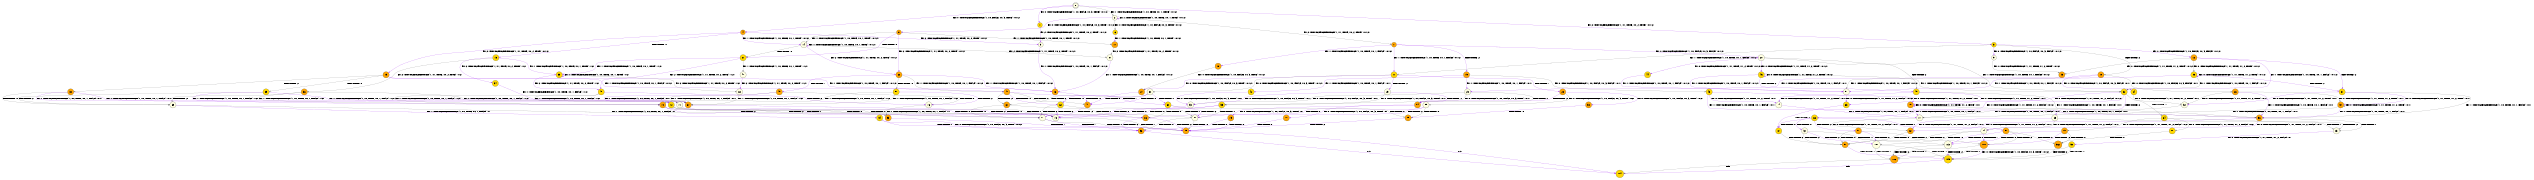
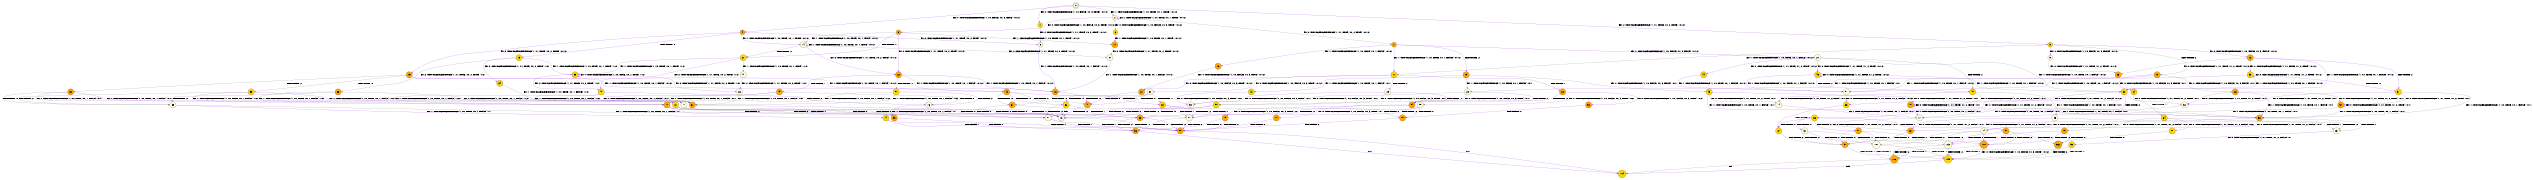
  digraph {
    fontname="DejaVu Serif"
    node [fillcolor=orange fontname="DejaVu Serif" shape=circle style=filled]
    edge [color=purple fontname="DejaVu Serif"]
    0 [fillcolor=lightyellow peripheries=2]
    1 [fillcolor=gold]
    2 [fillcolor=lightyellow]
    3 [fillcolor=gold]
    4
    5 [fillcolor=lightyellow]
    6 [fillcolor=gold]
    7
    8
    9 [fillcolor=lightyellow]
    10
    11 [fillcolor=gold]
    12
    13 [fillcolor=gold]
    14 [fillcolor=lightyellow]
    15
    16
    17
    18
    19
    20 [fillcolor=lightyellow]
    21 [fillcolor=gold]
    22
    23
    24 [fillcolor=gold]
    25 [fillcolor=lightyellow]
    26
    27
    28
    29 [fillcolor=lightyellow]
    30 [fillcolor=lightyellow]
    31 [fillcolor=gold]
    32 [fillcolor=gold]
    33 [fillcolor=gold]
    34 [fillcolor=gold]
    35 [fillcolor=gold]
    36
    37 [fillcolor=lightyellow]
    38
    39 [fillcolor=gold]
    40
    41
    42 [fillcolor=gold]
    43 [fillcolor=gold]
    44 [fillcolor=gold]
    45 [fillcolor=gold]
    46 [fillcolor=gold]
    47 [fillcolor=lightyellow]
    48 [fillcolor=gold]
    49
    50 [fillcolor=gold]
    51 [fillcolor=lightyellow]
    52 [fillcolor=lightyellow]
    53 [fillcolor=lightyellow]
    54
    55 [fillcolor=gold]
    56
    57
    58
    59 [fillcolor=lightyellow]
    60 [fillcolor=gold]
    61
    62 [fillcolor=gold]
    63 [fillcolor=gold]
    64 [fillcolor=gold]
    65 [fillcolor=lightyellow]
    66 [fillcolor=gold]
    67
    68 [fillcolor=lightyellow]
    69 [fillcolor=lightyellow]
    70
    71 [fillcolor=lightyellow]
    72 [fillcolor=gold]
    73 [fillcolor=lightyellow]
    74 [fillcolor=lightyellow]
    75
    76 [fillcolor=lightyellow]
    77 [fillcolor=lightyellow]
    78
    79
    80 [fillcolor=lightyellow]
    81 [fillcolor=lightyellow]
    82
    83 [fillcolor=lightyellow]
    84 [fillcolor=lightyellow]
    85
    86
    87 [fillcolor=gold]
    88 [fillcolor=gold]
    89
    90
    91
    92 [fillcolor=lightyellow]
    93
    94 [fillcolor=gold]
    95
    96
    97
    99 [fillcolor=gold]
    100
    101 [fillcolor=lightyellow]
    n102 [label=502]
    103 [fillcolor=lightyellow]
    104 [fillcolor=gold]
    105 [fillcolor=gold]
    106
    0 -> 1 [label="EX !0 !ATOMIC_EXCH_BRANCH (1, +0, FALSE, +0, 3, TRUE) !:0:1:2:"]
    0 -> 2 [color=gray40 label="EX !1 !ATOMIC_EXCH_BRANCH (1, +0, TRUE, +0, 1, TRUE) !:0:1:2:"]
    0 -> 3 [label="EX !2 !ATOMIC_EXCH_BRANCH (1, +1, TRUE, +0, 2, TRUE) !:0:1:2:"]
    0 -> 4 [label="EX !0 !ATOMIC_EXCH_BRANCH (1, +0, FALSE, +0, 3, TRUE) !:0:1:2:"]
    1 -> 5 [label="EX !2 !ATOMIC_EXCH_BRANCH (1, +1, TRUE, +0, 2, TRUE) !:0:1:2:"]
    2 -> 2 [label="EX !1 !ATOMIC_EXCH_BRANCH (1, +0, TRUE, +0, 1, TRUE) !:0:1:2:"]
    2 -> 6 [color=gray40 label="EX !0 !ATOMIC_EXCH_BRANCH (1, +0, FALSE, +0, 3, TRUE) !:0:1:2:"]
    2 -> 7 [color=gray40 label="EX !2 !ATOMIC_EXCH_BRANCH (1, +1, TRUE, +0, 2, TRUE) !:0:1:2:"]
    2 -> 8 [label="EX !0 !ATOMIC_EXCH_BRANCH (1, +0, FALSE, +0, 3, TRUE) !:0:1:2:"]
    3 -> 9 [label="EX !0 !ATOMIC_EXCH_BRANCH (1, +0, FALSE, +0, 3, FALSE) !:0:1:2:"]
    3 -> 10 [color=gray40 label="TERMINATE !2"]
    3 -> 11 [color=gray40 label="EX !1 !ATOMIC_EXCH_BRANCH (1, +0, TRUE, +0, 1, FALSE) !:0:1:2:"]
    3 -> 12 [label="EX !0 !ATOMIC_EXCH_BRANCH (1, +0, FALSE, +0, 3, FALSE) !:0:1:2:"]
    4 -> 5 [label="EX !2 !ATOMIC_EXCH_BRANCH (1, +1, TRUE, +0, 2, TRUE) !:0:1:2:"]
    4 -> 13 [label="TERMINATE !0"]
    4 -> 14 [label="EX !1 !ATOMIC_EXCH_BRANCH (1, +0, TRUE, +0, 1, TRUE) !:0:1:2:"]
    4 -> 15 [label="EX !2 !ATOMIC_EXCH_BRANCH (1, +1, TRUE, +0, 2, TRUE) !:0:1:2:"]
    5 -> 16 [label="EX !1 !ATOMIC_EXCH_BRANCH (1, +0, TRUE, +0, 1, FALSE) !:0:1:2:"]
    6 -> 17 [label="EX !1 !ATOMIC_EXCH_BRANCH (1, +0, TRUE, +0, 1, TRUE) !:0:1:2:"]
    7 -> 11 [label="EX !1 !ATOMIC_EXCH_BRANCH (1, +0, TRUE, +0, 1, FALSE) !:0:1:2:"]
    7 -> 18 [label="EX !1 !ATOMIC_EXCH_BRANCH (1, +0, TRUE, +0, 1, FALSE) !:0:1:2:"]
    7 -> 19 [label="TERMINATE !2"]
    7 -> 20 [label="EX !0 !ATOMIC_EXCH_BRANCH (1, +0, FALSE, +0, 3, FALSE) !:0:1:2:"]
    8 -> 14 [color=gray40 label="EX !1 !ATOMIC_EXCH_BRANCH (1, +0, TRUE, +0, 1, TRUE) !:0:1:2:"]
    8 -> 17 [color=gray40 label="EX !1 !ATOMIC_EXCH_BRANCH (1, +0, TRUE, +0, 1, TRUE) !:0:1:2:"]
    8 -> 21 [label="TERMINATE !0"]
    8 -> 22 [label="EX !2 !ATOMIC_EXCH_BRANCH (1, +1, TRUE, +0, 2, TRUE) !:0:1:2:"]
    9 -> 23 [color=gray40 label="EX !0 !ATOMIC_EXCH_BRANCH (1, +1, TRUE, +1, 2, TRUE) !:0:1:2:"]
    10 -> 24 [label="EX !0 !ATOMIC_EXCH_BRANCH (1, +0, FALSE, +0, 3, FALSE) !:0:1:"]
    10 -> 25 [label="EX !1 !ATOMIC_EXCH_BRANCH (1, +0, TRUE, +0, 1, FALSE) !:0:1:"]
    10 -> 26 [color=gray40 label="EX !0 !ATOMIC_EXCH_BRANCH (1, +0, FALSE, +0, 3, FALSE) !:0:1:"]
    11 -> 27 [label="EX !0 !ATOMIC_EXCH_BRANCH (1, +0, FALSE, +0, 3, TRUE) !:0:1:2:"]
    11 -> 28 [label="TERMINATE !1"]
    11 -> 29 [label="TERMINATE !2"]
    11 -> 30 [color=gray40 label="EX !0 !ATOMIC_EXCH_BRANCH (1, +0, FALSE, +0, 3, TRUE) !:0:1:2:"]
    12 -> 23 [color=gray40 label="EX !0 !ATOMIC_EXCH_BRANCH (1, +1, TRUE, +1, 2, TRUE) !:0:1:2:"]
    12 -> 31 [label="TERMINATE !2"]
    12 -> 32 [label="EX !1 !ATOMIC_EXCH_BRANCH (1, +0, TRUE, +0, 1, FALSE) !:0:1:2:"]
    12 -> 33 [color=gray40 label="EX !0 !ATOMIC_EXCH_BRANCH (1, +1, TRUE, +1, 2, TRUE) !:0:1:2:"]
    13 -> 34 [label="EX !2 !ATOMIC_EXCH_BRANCH (1, +1, TRUE, +0, 2, TRUE) !:1:2:"]
    13 -> 35 [label="EX !1 !ATOMIC_EXCH_BRANCH (1, +0, TRUE, +0, 1, TRUE) !:1:2:"]
    13 -> 36 [color=gray40 label="EX !2 !ATOMIC_EXCH_BRANCH (1, +1, TRUE, +0, 2, TRUE) !:1:2:"]
    14 -> 14 [label="EX !1 !ATOMIC_EXCH_BRANCH (1, +0, TRUE, +0, 1, TRUE) !:0:1:2:"]
    14 -> 21 [color=gray40 label="TERMINATE !0"]
    14 -> 22 [label="EX !2 !ATOMIC_EXCH_BRANCH (1, +1, TRUE, +0, 2, TRUE) !:0:1:2:"]
    14 -> 37 [color=gray40 label="EX !2 !ATOMIC_EXCH_BRANCH (1, +1, TRUE, +0, 2, TRUE) !:0:1:2:"]
    15 -> 16 [label="EX !1 !ATOMIC_EXCH_BRANCH (1, +0, TRUE, +0, 1, FALSE) !:0:1:2:"]
    15 -> 38 [color=gray40 label="TERMINATE !2"]
    15 -> 39 [color=gray40 label="TERMINATE !0"]
    15 -> 40 [label="EX !1 !ATOMIC_EXCH_BRANCH (1, +0, TRUE, +0, 1, FALSE) !:0:1:2:"]
    16 -> 41 [label="TERMINATE !0"]
    17 -> 37 [color=gray40 label="EX !2 !ATOMIC_EXCH_BRANCH (1, +1, TRUE, +0, 2, TRUE) !:0:1:2:"]
    18 -> 27 [color=gray40 label="EX !0 !ATOMIC_EXCH_BRANCH (1, +0, FALSE, +0, 3, TRUE) !:0:1:2:"]
    19 -> 25 [label="EX !1 !ATOMIC_EXCH_BRANCH (1, +0, TRUE, +0, 1, FALSE) !:0:1:"]
    19 -> 42 [label="EX !1 !ATOMIC_EXCH_BRANCH (1, +0, TRUE, +0, 1, FALSE) !:0:1:"]
    19 -> 43 [color=gray40 label="EX !0 !ATOMIC_EXCH_BRANCH (1, +0, FALSE, +0, 3, FALSE) !:0:1:"]
    20 -> 32 [color=gray40 label="EX !1 !ATOMIC_EXCH_BRANCH (1, +0, TRUE, +0, 1, FALSE) !:0:1:2:"]
    20 -> 44 [label="EX !0 !ATOMIC_EXCH_BRANCH (1, +1, TRUE, +1, 2, TRUE) !:0:1:2:"]
    20 -> 45 [color=gray40 label="TERMINATE !2"]
    20 -> 46 [label="EX !0 !ATOMIC_EXCH_BRANCH (1, +1, TRUE, +1, 2, TRUE) !:0:1:2:"]
    21 -> 35 [label="EX !1 !ATOMIC_EXCH_BRANCH (1, +0, TRUE, +0, 1, TRUE) !:1:2:"]
    21 -> 47 [color=gray40 label="EX !1 !ATOMIC_EXCH_BRANCH (1, +0, TRUE, +0, 1, TRUE) !:1:2:"]
    21 -> 48 [label="EX !2 !ATOMIC_EXCH_BRANCH (1, +1, TRUE, +0, 2, TRUE) !:1:2:"]
    22 -> 16 [label="EX !1 !ATOMIC_EXCH_BRANCH (1, +0, TRUE, +0, 1, FALSE) !:0:1:2:"]
    22 -> 40 [color=gray40 label="EX !1 !ATOMIC_EXCH_BRANCH (1, +0, TRUE, +0, 1, FALSE) !:0:1:2:"]
    22 -> 49 [label="TERMINATE !1"]
    22 -> 50 [color=gray40 label="TERMINATE !0"]
    23 -> 51 [color=gray40 label="EX !1 !ATOMIC_EXCH_BRANCH (1, +0, TRUE, +0, 1, FALSE) !:0:1:2:"]
    24 -> 52 [color=gray40 label="EX !0 !ATOMIC_EXCH_BRANCH (1, +1, TRUE, +1, 2, TRUE) !:0:1:"]
    25 -> 53 [color=gray40 label="EX !0 !ATOMIC_EXCH_BRANCH (1, +0, FALSE, +0, 3, TRUE) !:0:1:"]
    25 -> 54 [color=gray40 label="TERMINATE !1"]
    25 -> 55 [color=gray40 label="EX !0 !ATOMIC_EXCH_BRANCH (1, +0, FALSE, +0, 3, TRUE) !:0:1:"]
    26 -> 52 [color=gray40 label="EX !0 !ATOMIC_EXCH_BRANCH (1, +1, TRUE, +1, 2, TRUE) !:0:1:"]
    26 -> 56 [label="EX !1 !ATOMIC_EXCH_BRANCH (1, +0, TRUE, +0, 1, FALSE) !:0:1:"]
    26 -> 57 [color=gray40 label="EX !0 !ATOMIC_EXCH_BRANCH (1, +1, TRUE, +1, 2, TRUE) !:0:1:"]
    27 -> 41 [label="TERMINATE !0"]
    28 -> 54 [label="TERMINATE !2"]
    28 -> 58 [label="EX !0 !ATOMIC_EXCH_BRANCH (1, +0, FALSE, +0, 3, TRUE) !:0:2:"]
    28 -> 59 [color=gray40 label="EX !0 !ATOMIC_EXCH_BRANCH (1, +0, FALSE, +0, 3, TRUE) !:0:2:"]
    29 -> 53 [label="EX !0 !ATOMIC_EXCH_BRANCH (1, +0, FALSE, +0, 3, TRUE) !:0:1:"]
    29 -> 54 [label="TERMINATE !1"]
    29 -> 55 [color=gray40 label="EX !0 !ATOMIC_EXCH_BRANCH (1, +0, FALSE, +0, 3, TRUE) !:0:1:"]
    30 -> 41 [label="TERMINATE !0"]
    30 -> 60 [label="TERMINATE !1"]
    30 -> 61 [color=gray40 label="TERMINATE !2"]
    30 -> 62 [label="TERMINATE !0"]
    31 -> 52 [label="EX !0 !ATOMIC_EXCH_BRANCH (1, +1, TRUE, +1, 2, TRUE) !:0:1:"]
    31 -> 56 [color=gray40 label="EX !1 !ATOMIC_EXCH_BRANCH (1, +0, TRUE, +0, 1, FALSE) !:0:1:"]
    31 -> 57 [label="EX !0 !ATOMIC_EXCH_BRANCH (1, +1, TRUE, +1, 2, TRUE) !:0:1:"]
    32 -> 63 [label="EX !0 !ATOMIC_EXCH_BRANCH (1, +1, TRUE, +1, 2, FALSE) !:0:1:2:"]
    32 -> 64 [color=gray40 label="TERMINATE !1"]
    32 -> 65 [label="TERMINATE !2"]
    32 -> 66 [label="EX !0 !ATOMIC_EXCH_BRANCH (1, +1, TRUE, +1, 2, FALSE) !:0:1:2:"]
    33 -> 31 [label="TERMINATE !2"]
    33 -> 32 [color=gray40 label="EX !1 !ATOMIC_EXCH_BRANCH (1, +0, TRUE, +0, 1, FALSE) !:0:1:2:"]
    33 -> 33 [label="EX !0 !ATOMIC_EXCH_BRANCH (1, +1, TRUE, +1, 2, TRUE) !:0:1:2:"]
    33 -> 51 [label="EX !1 !ATOMIC_EXCH_BRANCH (1, +0, TRUE, +0, 1, FALSE) !:0:1:2:"]
    34 -> 67 [label="EX !1 !ATOMIC_EXCH_BRANCH (1, +0, TRUE, +0, 1, FALSE) !:1:2:"]
    35 -> 35 [label="EX !1 !ATOMIC_EXCH_BRANCH (1, +0, TRUE, +0, 1, TRUE) !:1:2:"]
    35 -> 48 [label="EX !2 !ATOMIC_EXCH_BRANCH (1, +1, TRUE, +0, 2, TRUE) !:1:2:"]
    35 -> 68 [color=gray40 label="EX !2 !ATOMIC_EXCH_BRANCH (1, +1, TRUE, +0, 2, TRUE) !:1:2:"]
    36 -> 67 [color=gray40 label="EX !1 !ATOMIC_EXCH_BRANCH (1, +0, TRUE, +0, 1, FALSE) !:1:2:"]
    36 -> 69 [color=gray40 label="TERMINATE !2"]
    36 -> 70 [color=gray40 label="EX !1 !ATOMIC_EXCH_BRANCH (1, +0, TRUE, +0, 1, FALSE) !:1:2:"]
    37 -> 16 [label="EX !1 !ATOMIC_EXCH_BRANCH (1, +0, TRUE, +0, 1, FALSE) !:0:1:2:"]
    38 -> 69 [color=gray40 label="TERMINATE !0"]
    38 -> 71 [label="EX !1 !ATOMIC_EXCH_BRANCH (1, +0, TRUE, +0, 1, FALSE) !:0:1:"]
    38 -> 72 [label="EX !1 !ATOMIC_EXCH_BRANCH (1, +0, TRUE, +0, 1, FALSE) !:0:1:"]
    39 -> 67 [label="EX !1 !ATOMIC_EXCH_BRANCH (1, +0, TRUE, +0, 1, FALSE) !:1:2:"]
    39 -> 69 [color=gray40 label="TERMINATE !2"]
    39 -> 70 [label="EX !1 !ATOMIC_EXCH_BRANCH (1, +0, TRUE, +0, 1, FALSE) !:1:2:"]
    40 -> 41 [color=gray40 label="TERMINATE !0"]
    40 -> 60 [label="TERMINATE !1"]
    40 -> 61 [color=gray40 label="TERMINATE !2"]
    40 -> 62 [label="TERMINATE !0"]
    41 -> 73 [label="TERMINATE !2"]
    42 -> 53 [label="EX !0 !ATOMIC_EXCH_BRANCH (1, +0, FALSE, +0, 3, TRUE) !:0:1:"]
    43 -> 56 [label="EX !1 !ATOMIC_EXCH_BRANCH (1, +0, TRUE, +0, 1, FALSE) !:0:1:"]
    43 -> 74 [label="EX !0 !ATOMIC_EXCH_BRANCH (1, +1, TRUE, +1, 2, TRUE) !:0:1:"]
    43 -> 75 [label="EX !0 !ATOMIC_EXCH_BRANCH (1, +1, TRUE, +1, 2, TRUE) !:0:1:"]
    44 -> 51 [label="EX !1 !ATOMIC_EXCH_BRANCH (1, +0, TRUE, +0, 1, FALSE) !:0:1:2:"]
    45 -> 56 [color=gray40 label="EX !1 !ATOMIC_EXCH_BRANCH (1, +0, TRUE, +0, 1, FALSE) !:0:1:"]
    45 -> 74 [label="EX !0 !ATOMIC_EXCH_BRANCH (1, +1, TRUE, +1, 2, TRUE) !:0:1:"]
    45 -> 75 [label="EX !0 !ATOMIC_EXCH_BRANCH (1, +1, TRUE, +1, 2, TRUE) !:0:1:"]
    46 -> 32 [color=gray40 label="EX !1 !ATOMIC_EXCH_BRANCH (1, +0, TRUE, +0, 1, FALSE) !:0:1:2:"]
    46 -> 45 [label="TERMINATE !2"]
    46 -> 46 [label="EX !0 !ATOMIC_EXCH_BRANCH (1, +1, TRUE, +1, 2, TRUE) !:0:1:2:"]
    46 -> 51 [label="EX !1 !ATOMIC_EXCH_BRANCH (1, +0, TRUE, +0, 1, FALSE) !:0:1:2:"]
    47 -> 68 [label="EX !2 !ATOMIC_EXCH_BRANCH (1, +1, TRUE, +0, 2, TRUE) !:1:2:"]
    48 -> 67 [color=gray40 label="EX !1 !ATOMIC_EXCH_BRANCH (1, +0, TRUE, +0, 1, FALSE) !:1:2:"]
    48 -> 70 [color=gray40 label="EX !1 !ATOMIC_EXCH_BRANCH (1, +0, TRUE, +0, 1, FALSE) !:1:2:"]
    48 -> 76 [label="TERMINATE !2"]
    49 -> 71 [color=gray40 label="EX !1 !ATOMIC_EXCH_BRANCH (1, +0, TRUE, +0, 1, FALSE) !:0:1:"]
    49 -> 72 [label="EX !1 !ATOMIC_EXCH_BRANCH (1, +0, TRUE, +0, 1, FALSE) !:0:1:"]
    49 -> 76 [color=gray40 label="TERMINATE !0"]
    50 -> 67 [color=gray40 label="EX !1 !ATOMIC_EXCH_BRANCH (1, +0, TRUE, +0, 1, FALSE) !:1:2:"]
    50 -> 70 [color=gray40 label="EX !1 !ATOMIC_EXCH_BRANCH (1, +0, TRUE, +0, 1, FALSE) !:1:2:"]
    50 -> 76 [label="TERMINATE !2"]
    51 -> 63 [label="EX !0 !ATOMIC_EXCH_BRANCH (1, +1, TRUE, +1, 2, FALSE) !:0:1:2:"]
    52 -> 77 [color=gray40 label="EX !1 !ATOMIC_EXCH_BRANCH (1, +0, TRUE, +0, 1, FALSE) !:0:1:"]
    53 -> 73 [label="TERMINATE !0"]
    54 -> 78 [label="EX !0 !ATOMIC_EXCH_BRANCH (1, +0, FALSE, +0, 3, TRUE) !:0:"]
    54 -> 79 [label="EX !0 !ATOMIC_EXCH_BRANCH (1, +0, FALSE, +0, 3, TRUE) !:0:"]
    55 -> 73 [label="TERMINATE !0"]
    55 -> 80 [color=gray40 label="TERMINATE !1"]
    55 -> 81 [label="TERMINATE !0"]
    56 -> 82 [label="EX !0 !ATOMIC_EXCH_BRANCH (1, +1, TRUE, +1, 2, FALSE) !:0:1:"]
    56 -> 83 [color=gray40 label="TERMINATE !1"]
    56 -> 84 [label="EX !0 !ATOMIC_EXCH_BRANCH (1, +1, TRUE, +1, 2, FALSE) !:0:1:"]
    57 -> 56 [label="EX !1 !ATOMIC_EXCH_BRANCH (1, +0, TRUE, +0, 1, FALSE) !:0:1:"]
    57 -> 57 [color=gray40 label="EX !0 !ATOMIC_EXCH_BRANCH (1, +1, TRUE, +1, 2, TRUE) !:0:1:"]
    57 -> 77 [color=gray40 label="EX !1 !ATOMIC_EXCH_BRANCH (1, +0, TRUE, +0, 1, FALSE) !:0:1:"]
    58 -> 85 [label="TERMINATE !0"]
    59 -> 80 [label="TERMINATE !2"]
    59 -> 85 [color=gray40 label="TERMINATE !0"]
    59 -> 86 [label="TERMINATE !0"]
    60 -> 80 [label="TERMINATE !2"]
    60 -> 85 [color=gray40 label="TERMINATE !0"]
    60 -> 86 [color=gray40 label="TERMINATE !0"]
    61 -> 73 [label="TERMINATE !0"]
    61 -> 80 [color=gray40 label="TERMINATE !1"]
    61 -> 81 [color=gray40 label="TERMINATE !0"]
-   62 -> 73 [label="TERMINATE !2"]
+   62 -> 73 [label=exit]
    62 -> 81 [color=gray40 label="TERMINATE !2"]
    62 -> 86 [color=gray40 label="TERMINATE !1"]
    63 -> 87 [label="TERMINATE !0"]
    64 -> 83 [color=gray40 label="TERMINATE !2"]
    64 -> 88 [color=gray40 label="EX !0 !ATOMIC_EXCH_BRANCH (1, +1, TRUE, +1, 2, FALSE) !:0:2:"]
    64 -> 89 [color=gray40 label="EX !0 !ATOMIC_EXCH_BRANCH (1, +1, TRUE, +1, 2, FALSE) !:0:2:"]
    65 -> 82 [label="EX !0 !ATOMIC_EXCH_BRANCH (1, +1, TRUE, +1, 2, FALSE) !:0:1:"]
    65 -> 83 [color=gray40 label="TERMINATE !1"]
    65 -> 84 [color=gray40 label="EX !0 !ATOMIC_EXCH_BRANCH (1, +1, TRUE, +1, 2, FALSE) !:0:1:"]
    66 -> 87 [label="TERMINATE !0"]
    66 -> 90 [label="TERMINATE !1"]
    66 -> 91 [label="TERMINATE !2"]
    66 -> 92 [label="TERMINATE !0"]
    67 -> 73 [label="TERMINATE !2"]
    68 -> 67 [color=gray40 label="EX !1 !ATOMIC_EXCH_BRANCH (1, +0, TRUE, +0, 1, FALSE) !:1:2:"]
    69 -> 93 [color=gray40 label="EX !1 !ATOMIC_EXCH_BRANCH (1, +0, TRUE, +0, 1, FALSE) !:1:"]
    69 -> 94 [label="EX !1 !ATOMIC_EXCH_BRANCH (1, +0, TRUE, +0, 1, FALSE) !:1:"]
    70 -> 73 [color=gray40 label="TERMINATE !2"]
    70 -> 81 [label="TERMINATE !2"]
    70 -> 86 [label="TERMINATE !1"]
    71 -> 73 [label="TERMINATE !0"]
    72 -> 73 [color=gray40 label="TERMINATE !0"]
    72 -> 80 [color=gray40 label="TERMINATE !1"]
    72 -> 81 [color=gray40 label="TERMINATE !0"]
    73 -> 95 [color=gray40 label="TERMINATE !1"]
    74 -> 77 [label="EX !1 !ATOMIC_EXCH_BRANCH (1, +0, TRUE, +0, 1, FALSE) !:0:1:"]
    75 -> 56 [color=gray40 label="EX !1 !ATOMIC_EXCH_BRANCH (1, +0, TRUE, +0, 1, FALSE) !:0:1:"]
    75 -> 75 [label="EX !0 !ATOMIC_EXCH_BRANCH (1, +1, TRUE, +1, 2, TRUE) !:0:1:"]
    75 -> 77 [label="EX !1 !ATOMIC_EXCH_BRANCH (1, +0, TRUE, +0, 1, FALSE) !:0:1:"]
    76 -> 93 [color=gray40 label="EX !1 !ATOMIC_EXCH_BRANCH (1, +0, TRUE, +0, 1, FALSE) !:1:"]
    77 -> 82 [color=gray40 label="EX !0 !ATOMIC_EXCH_BRANCH (1, +1, TRUE, +1, 2, FALSE) !:0:1:"]
    78 -> 95 [label="TERMINATE !0"]
    79 -> 95 [label="TERMINATE !0"]
    79 -> 96 [label="TERMINATE !0"]
    80 -> 95 [color=gray40 label="TERMINATE !0"]
    80 -> 96 [color=gray40 label="TERMINATE !0"]
    81 -> 95 [color=gray40 label="TERMINATE !1"]
    81 -> 96 [label="TERMINATE !1"]
    82 -> 97 [color=gray40 label="TERMINATE !0"]
    83 -> 99 [label="EX !0 !ATOMIC_EXCH_BRANCH (1, +1, TRUE, +1, 2, FALSE) !:0:"]
    84 -> 97 [color=gray40 label="TERMINATE !0"]
    84 -> 100 [label="TERMINATE !1"]
    84 -> 101 [color=gray40 label="TERMINATE !0"]
    85 -> 95 [label="TERMINATE !2"]
    86 -> 95 [label="TERMINATE !2"]
    86 -> 96 [label="TERMINATE !2"]
    87 -> 97 [color=gray40 label="TERMINATE !2"]
    88 -> n102 [color=gray40 label="TERMINATE !0"]
    89 -> 100 [label="TERMINATE !2"]
    89 -> n102 [color=gray40 label="TERMINATE !0"]
    89 -> 103 [label="TERMINATE !0"]
    90 -> 100 [color=gray40 label="TERMINATE !2"]
    90 -> n102 [color=gray40 label="TERMINATE !0"]
    90 -> 103 [label="TERMINATE !0"]
    91 -> 97 [color=gray40 label="TERMINATE !0"]
    91 -> 100 [color=gray40 label="TERMINATE !1"]
    91 -> 101 [label="TERMINATE !0"]
    92 -> 97 [color=gray40 label="TERMINATE !2"]
    92 -> 101 [label="TERMINATE !2"]
    92 -> 103 [color=gray40 label="TERMINATE !1"]
    93 -> 95 [label="TERMINATE !1"]
-   94 -> 95 [label="EX !0 !ATOMIC_EXCH_BRANCH (1, +0, FALSE, +0, 3, TRUE) !:0:1:2:"]
+   94 -> 95 [label="TERMINATE !1"]
    94 -> 96 [label="TERMINATE !1"]
    95 -> 104 [label=exit]
    96 -> 104 [label=exit]
    97 -> 105 [label="TERMINATE !1"]
    99 -> 105 [color=gray40 label="TERMINATE !0"]
    99 -> 106 [color=gray40 label="TERMINATE !0"]
    100 -> 105 [label="EX !0 !ATOMIC_EXCH_BRANCH (1, +0, FALSE, +0, 3, TRUE) !:0:1:2:"]
    100 -> 106 [color=gray40 label="TERMINATE !0"]
    101 -> 105 [color=gray40 label="TERMINATE !1"]
    101 -> 106 [color=gray40 label="TERMINATE !1"]
    n102 -> 105 [color=gray40 label="TERMINATE !2"]
    103 -> 105 [label="TERMINATE !2"]
    103 -> 106 [color=gray40 label="TERMINATE !2"]
    105 -> 104 [label=exit]
    106 -> 104 [color=gray40 label=exit]
  }
